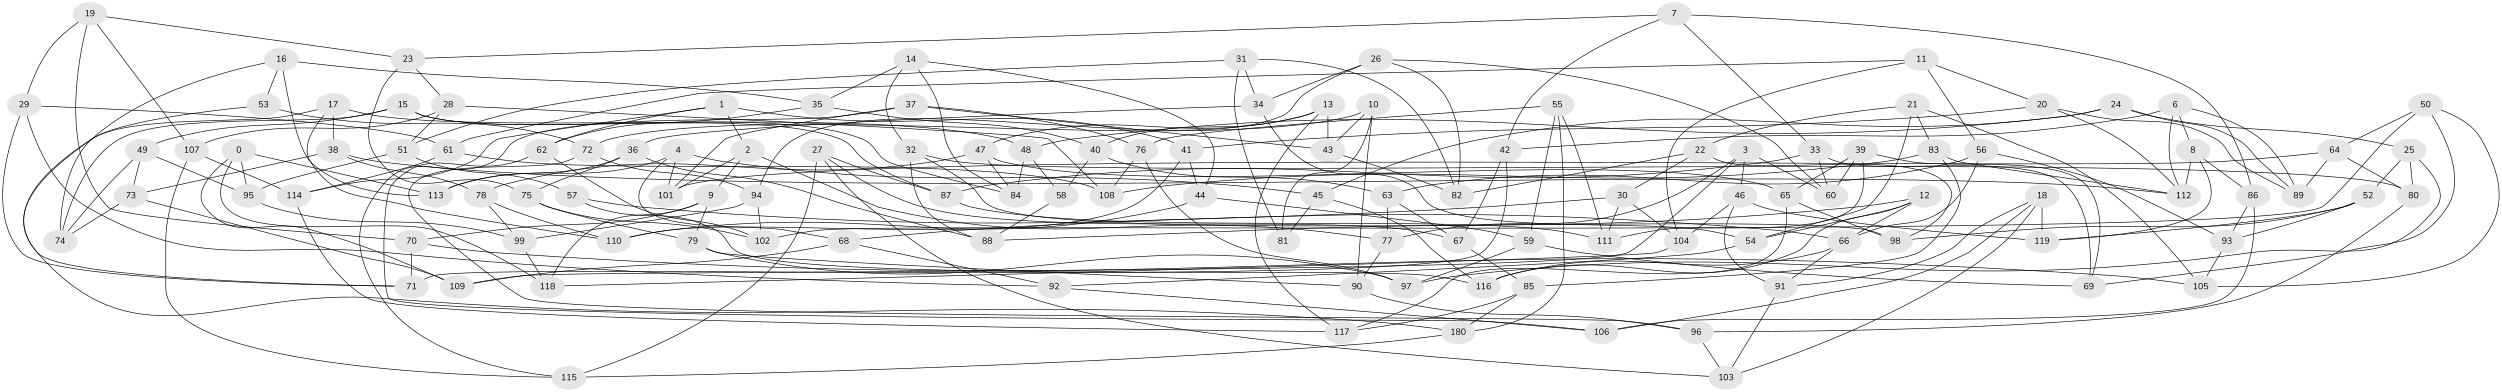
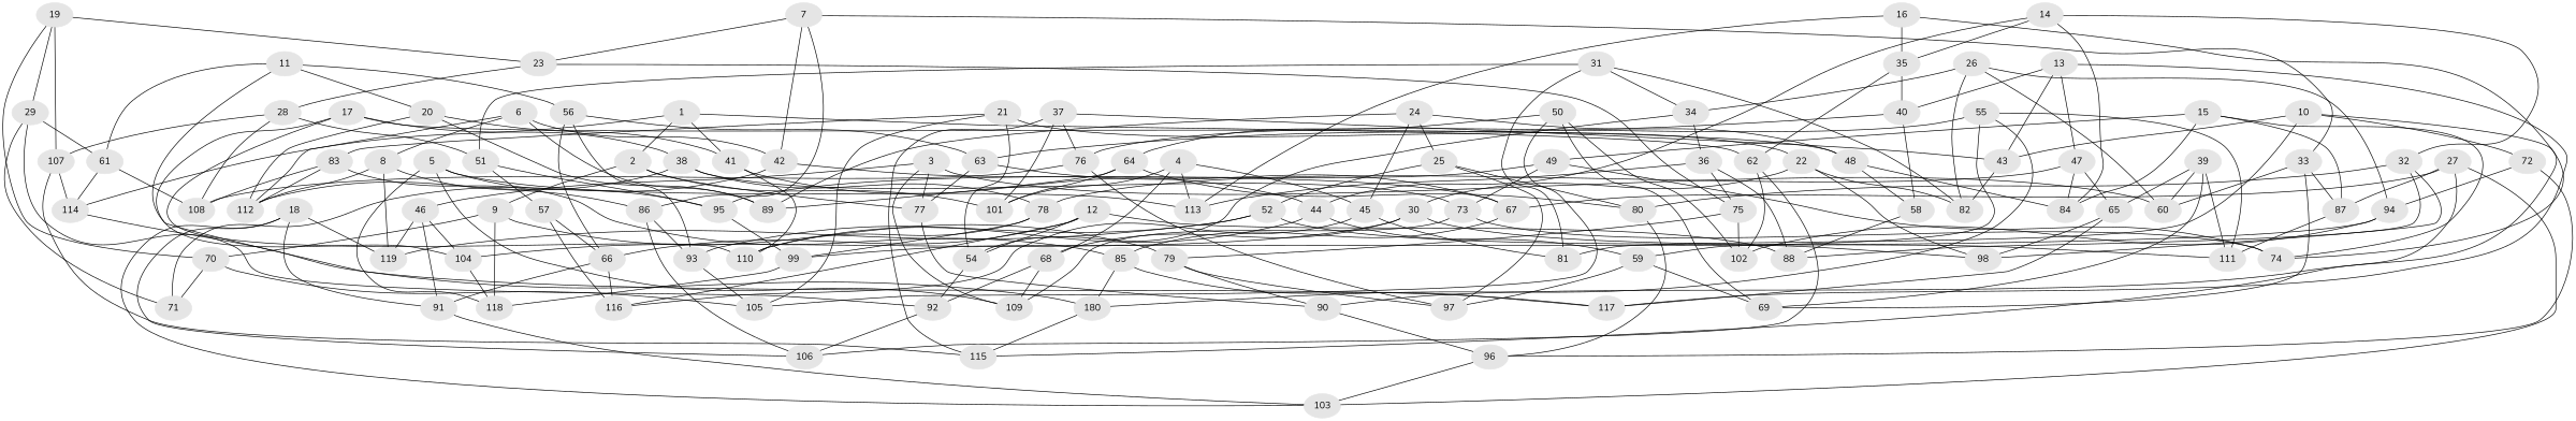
  graph {
    fontname=Nunito
    node [color=gray90 fontname=Nunito style=filled]
    edge [fontname=Nunito]
    1
    2
    41
    62
    114
    9
    77
    101
    44
    110
    106
    102
    117
    118
    70
    79
    90
    3
    46
    60
    109
    119
    104
    91
    4
    45
    68
    113
    81
    116
    92
-   5 [label=0]
+   5
    95
    99
    6
    8
    42
    89
    112
    86
    67
    71
    57
    66
    7
    23
    33
    28
    75
    87
    69
    93
    105
    97
    10
    43
    72
    82
    94
    96
    11
    20
    56
    61
    63
    108
    12
    54
    88
    13
    40
    47
    58
    84
    78
    65
    14
    32
    35
    98
    80
    59
    15
    49
    74
    73
    111
    16
-   53
    17
    38
    48
    n93 [label=180]
    115
    18
    103
    19
    29
    107
    21
    22
    83
    30
    85
    51
    24
    25
    52
    26
    34
    36
    27
    31
    37
    76
    39
    50
    64
    55
    1 -- 2
    1 -- 41
    1 -- 62
    1 -- 114
    2 -- 9
    2 -- 77
    2 -- 101
    41 -- 44
    41 -- 110
    62 -- 106
    62 -- 102
    114 -- 117
    9 -- 118
    9 -- 70
    9 -- 79
    77 -- 90
    44 -- 110
    44 -- 59
    70 -- 71
    70 -- 105
    79 -- 90
    79 -- 97
    90 -- 96
    3 -- 77
    3 -- 46
    3 -- 60
    3 -- 109
    46 -- 119
    46 -- 104
    46 -- 91
    104 -- 118
    91 -- 103
    4 -- 101
    4 -- 45
    4 -- 68
    4 -- 113
    45 -- 81
    45 -- 116
    68 -- 109
    68 -- 92
    92 -- 106
    5 -- 118
    5 -- 109
    5 -- 113
    5 -- 95
    95 -- 99
    99 -- 118
    6 -- 8
    6 -- 42
    6 -- 89
    6 -- 112
    8 -- 119
    8 -- 112
    8 -- 86
    42 -- 67
    42 -- 71
    86 -- 106
    86 -- 93
    67 -- 85
    57 -- 116
    57 -- 66
    66 -- 91
    66 -- 116
    7 -- 42
    7 -- 86
    7 -- 23
    7 -- 33
    23 -- 28
    23 -- 75
    33 -- 60
    33 -- 87
    33 -- 69
    28 -- 108
    28 -- 107
    28 -- 51
    75 -- 102
    75 -- 79
    87 -- 111
    93 -- 105
    10 -- 90
    10 -- 81
    10 -- 43
    10 -- 72
    43 -- 82
    72 -- 94
    72 -- 96
    94 -- 102
    94 -- 99
    96 -- 103
    11 -- 104
    11 -- 20
    11 -- 56
    11 -- 61
    20 -- 41
    20 -- 89
    20 -- 112
    56 -- 66
    56 -- 93
    56 -- 63
    61 -- 114
    61 -- 108
    63 -- 77
    63 -- 67
    12 -- 116
    12 -- 66
    12 -- 54
    12 -- 88
    54 -- 92
    13 -- 117
    13 -- 43
    13 -- 40
    13 -- 47
    40 -- 63
    40 -- 58
    47 -- 84
    47 -- 78
    47 -- 65
    58 -- 88
    78 -- 110
    78 -- 99
    65 -- 117
    65 -- 98
    14 -- 44
    14 -- 84
    14 -- 32
    14 -- 35
    32 -- 88
    32 -- 98
    32 -- 80
    35 -- 62
    35 -- 40
    80 -- 96
    59 -- 69
    59 -- 97
    15 -- 87
    15 -- 84
    15 -- 49
    15 -- 74
    49 -- 95
    49 -- 74
    49 -- 73
    73 -- 109
    73 -- 74
    16 -- 113
    16 -- 35
    16 -- 74
-   16 -- 53
-   53 -- 71
-   53 -- 72
    17 -- 110
    17 -- 38
    17 -- 48
    17 -- n93
    38 -- 112
    38 -- 78
    38 -- 73
    48 -- 58
    48 -- 84
    n93 -- 115
    18 -- 106
    18 -- 119
    18 -- 91
    18 -- 103
    19 -- 70
    19 -- 23
    19 -- 29
    19 -- 107
    29 -- 92
    29 -- 71
    29 -- 61
    107 -- 114
    107 -- 115
    21 -- 105
    21 -- 54
    21 -- 22
    21 -- 83
    22 -- 82
    22 -- 98
    22 -- 30
    83 -- 112
    83 -- 108
    83 -- 85
    30 -- 104
    30 -- 68
    30 -- 111
    85 -- 117
    85 -- n93
    51 -- 95
    51 -- 57
    24 -- 45
    24 -- 89
    24 -- 48
    24 -- 25
    25 -- 97
    25 -- 80
    25 -- 52
    52 -- 119
    52 -- 93
    52 -- 98
    26 -- 60
    26 -- 82
    26 -- 94
    26 -- 34
    34 -- 54
    34 -- 36
    36 -- 113
    36 -- 75
    36 -- 88
    27 -- 67
    27 -- 87
    27 -- 115
    27 -- 103
    31 -- 81
    31 -- 82
    31 -- 51
    31 -- 34
    37 -- 101
    37 -- 43
    37 -- 115
    37 -- 76
    76 -- 97
    76 -- 108
    39 -- 60
    39 -- 69
    39 -- 65
    39 -- 111
    50 -- 102
    50 -- 69
    50 -- 105
    50 -- 64
    64 -- 101
    64 -- 89
    64 -- 80
    55 -- 59
    55 -- 111
    55 -- n93
    55 -- 76
  }
